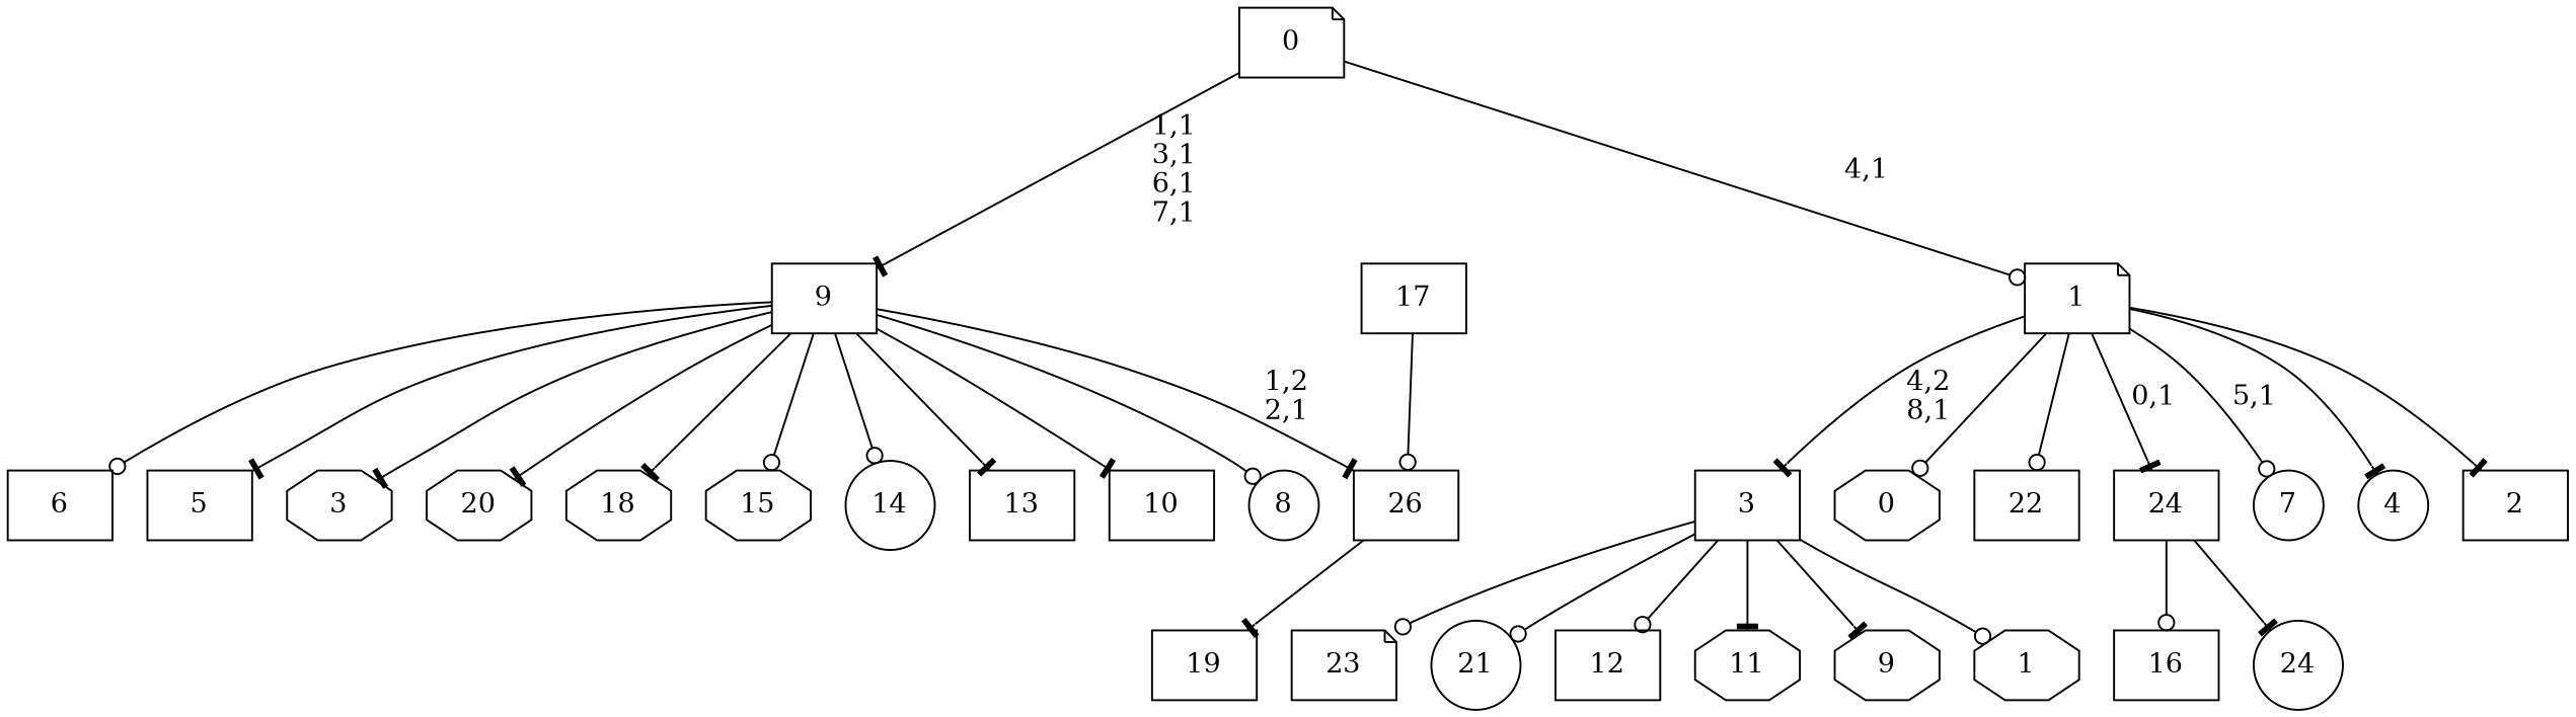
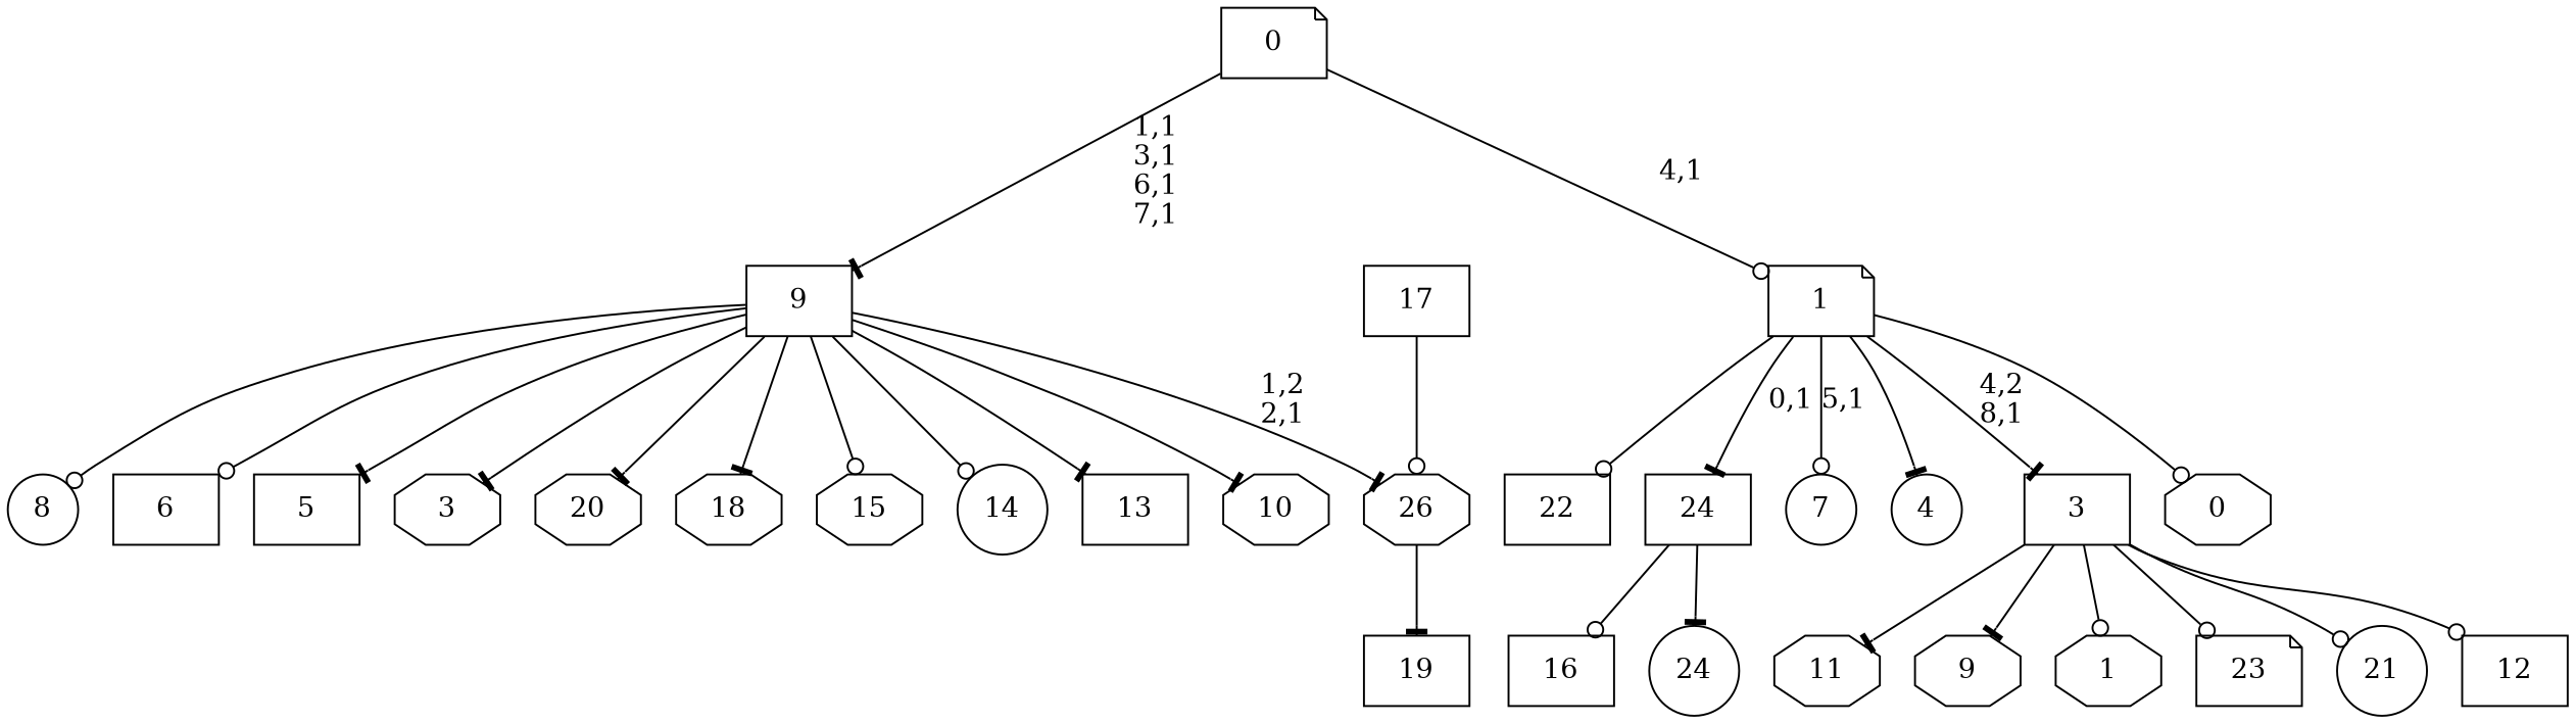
  digraph {
    node [shape=box]
    edge [arrowhead=tee]
    n1 [label=24 shape=circle]
    n2 [label=23 shape=note]
    n3 [label=22]
    n4 [label=21 shape=circle]
    n5 [label=20 shape=octagon]
    n6 [label=19]
    n7 [label=18 shape=octagon]
    n8 [label=17]
-   26
+   26 [shape=octagon]
    n10 [label=16]
    24
    n12 [label=15 shape=octagon]
    n13 [label=14 shape=circle]
    n14 [label=13]
    n15 [label=12]
    n16 [label=11 shape=octagon]
-   n17 [label=10]
+   n17 [label=10 shape=octagon]
    n18 [label=9 shape=octagon]
    n19 [label=8 shape=circle]
    n20 [label=7 shape=circle]
    n21 [label=6]
    n22 [label=5]
    n23 [label=4 shape=circle]
    n24 [label=3 shape=octagon]
    9
-   n26 [label=2]
    n27 [label=1 shape=octagon]
    3
    n29 [label=0 shape=octagon]
    1 [shape=note]
    0 [shape=note]
    n8 -> 26 [arrowhead=odot]
    26 -> n6
    24 -> n1
    24 -> n10 [arrowhead=odot]
    9 -> n5
    9 -> n7
    9 -> 26 [label="1,2\n2,1"]
    9 -> n12 [arrowhead=odot]
    9 -> n13 [arrowhead=odot]
    9 -> n14
    9 -> n17
    9 -> n19 [arrowhead=odot]
    9 -> n21 [arrowhead=odot]
    9 -> n22
    9 -> n24
    3 -> n2 [arrowhead=odot]
    3 -> n4 [arrowhead=odot]
    3 -> n15 [arrowhead=odot]
    3 -> n16
    3 -> n18
    3 -> n27 [arrowhead=odot]
    1 -> n3 [arrowhead=odot]
    1 -> 24 [label="0,1"]
    1 -> n20 [arrowhead=odot label="5,1"]
    1 -> n23
-   1 -> n26
    1 -> 3 [label="4,2\n8,1"]
    1 -> n29 [arrowhead=odot]
    0 -> 9 [label="1,1\n3,1\n6,1\n7,1"]
    0 -> 1 [arrowhead=odot label="4,1"]
  }
